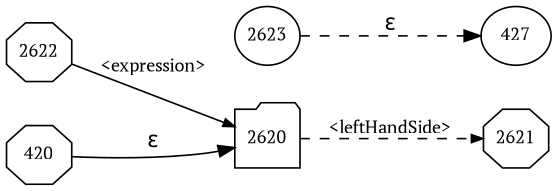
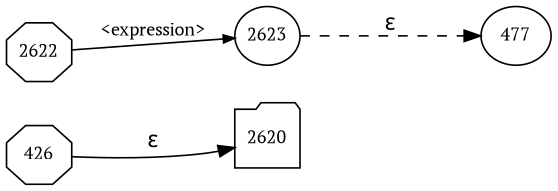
  digraph {
    fontname="PT Serif"
    rankdir=LR
    node [fixedsize=true fontname="PT Serif" fontsize=11 shape=octagon peripheries=1]
    edge [fontname="PT Serif" style=solid]
-   n1 [label=427 shape=ellipse width=.6 peripheries=""]
-   n2 [label=420 width=.55]
+   n1 [label=477 shape=ellipse width=.6 peripheries=""]
+   n2 [label=426 width=.55]
    n3 [label=2620 shape=folder width=.55]
-   n4 [label=2621 width=.55]
    n5 [label=2622 width=.55]
    n6 [label=2623 shape=ellipse width=.55]
    n2 -> n3 [label="&epsilon;"]
-   n3 -> n4 [arrowhead=normal arrowsize=.7 fontsize=11 label="<leftHandSide>" style=dashed]
-   n5 -> n3 [arrowhead=normal arrowsize=.7 fontsize=11 label="<expression>"]
+   n5 -> n6 [arrowhead=normal arrowsize=.7 fontsize=11 label="<expression>"]
    n6 -> n1 [label="&epsilon;" style=dashed]
  }
